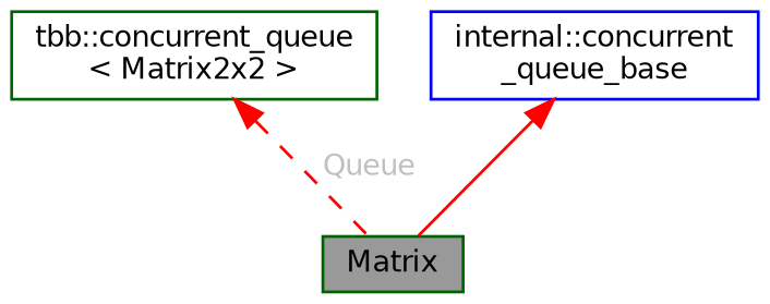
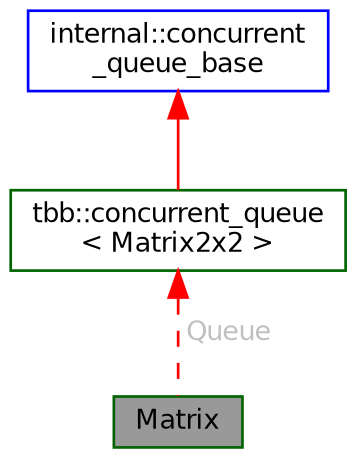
  digraph {
    node [color=darkgreen fillcolor=white fontname=Helvetica fontsize=10 shape=box style=filled]
    edge [color=red dir=back fontname=Helvetica fontsize=10 labelfontname=Helvetica labelfontsize=10]
    n1 [fillcolor=grey60 fontcolor=black height=0.2 label=Matrix width=0.4]
    n2 [height=0.2 label="tbb::concurrent_queue\l\< Matrix2x2 \>" width=0.4]
    n3 [color=blue height=0.2 label="internal::concurrent\l_queue_base" width=0.4]
    n2 -> n1 [fontcolor=grey label=" Queue" style=dashed]
-   n3 -> n1 [style=solid]
+   n3 -> n2 [style=solid]
  }
